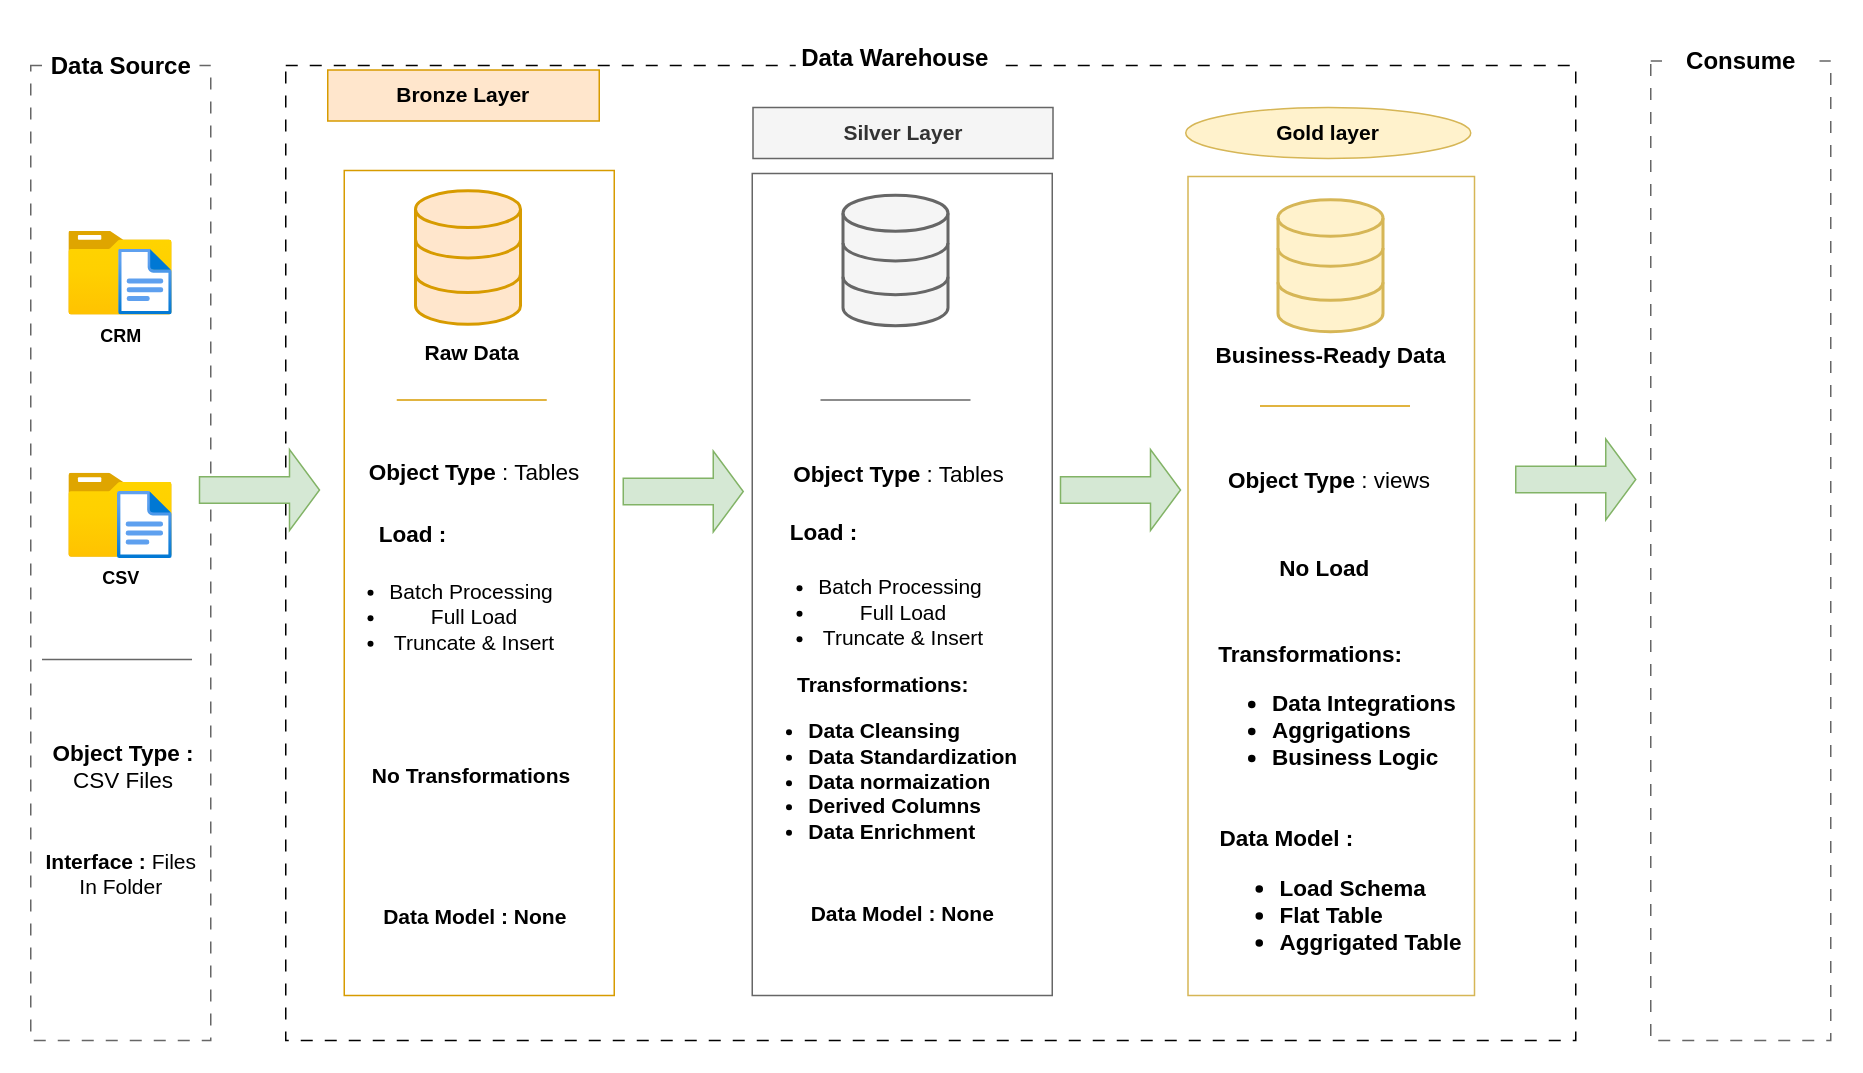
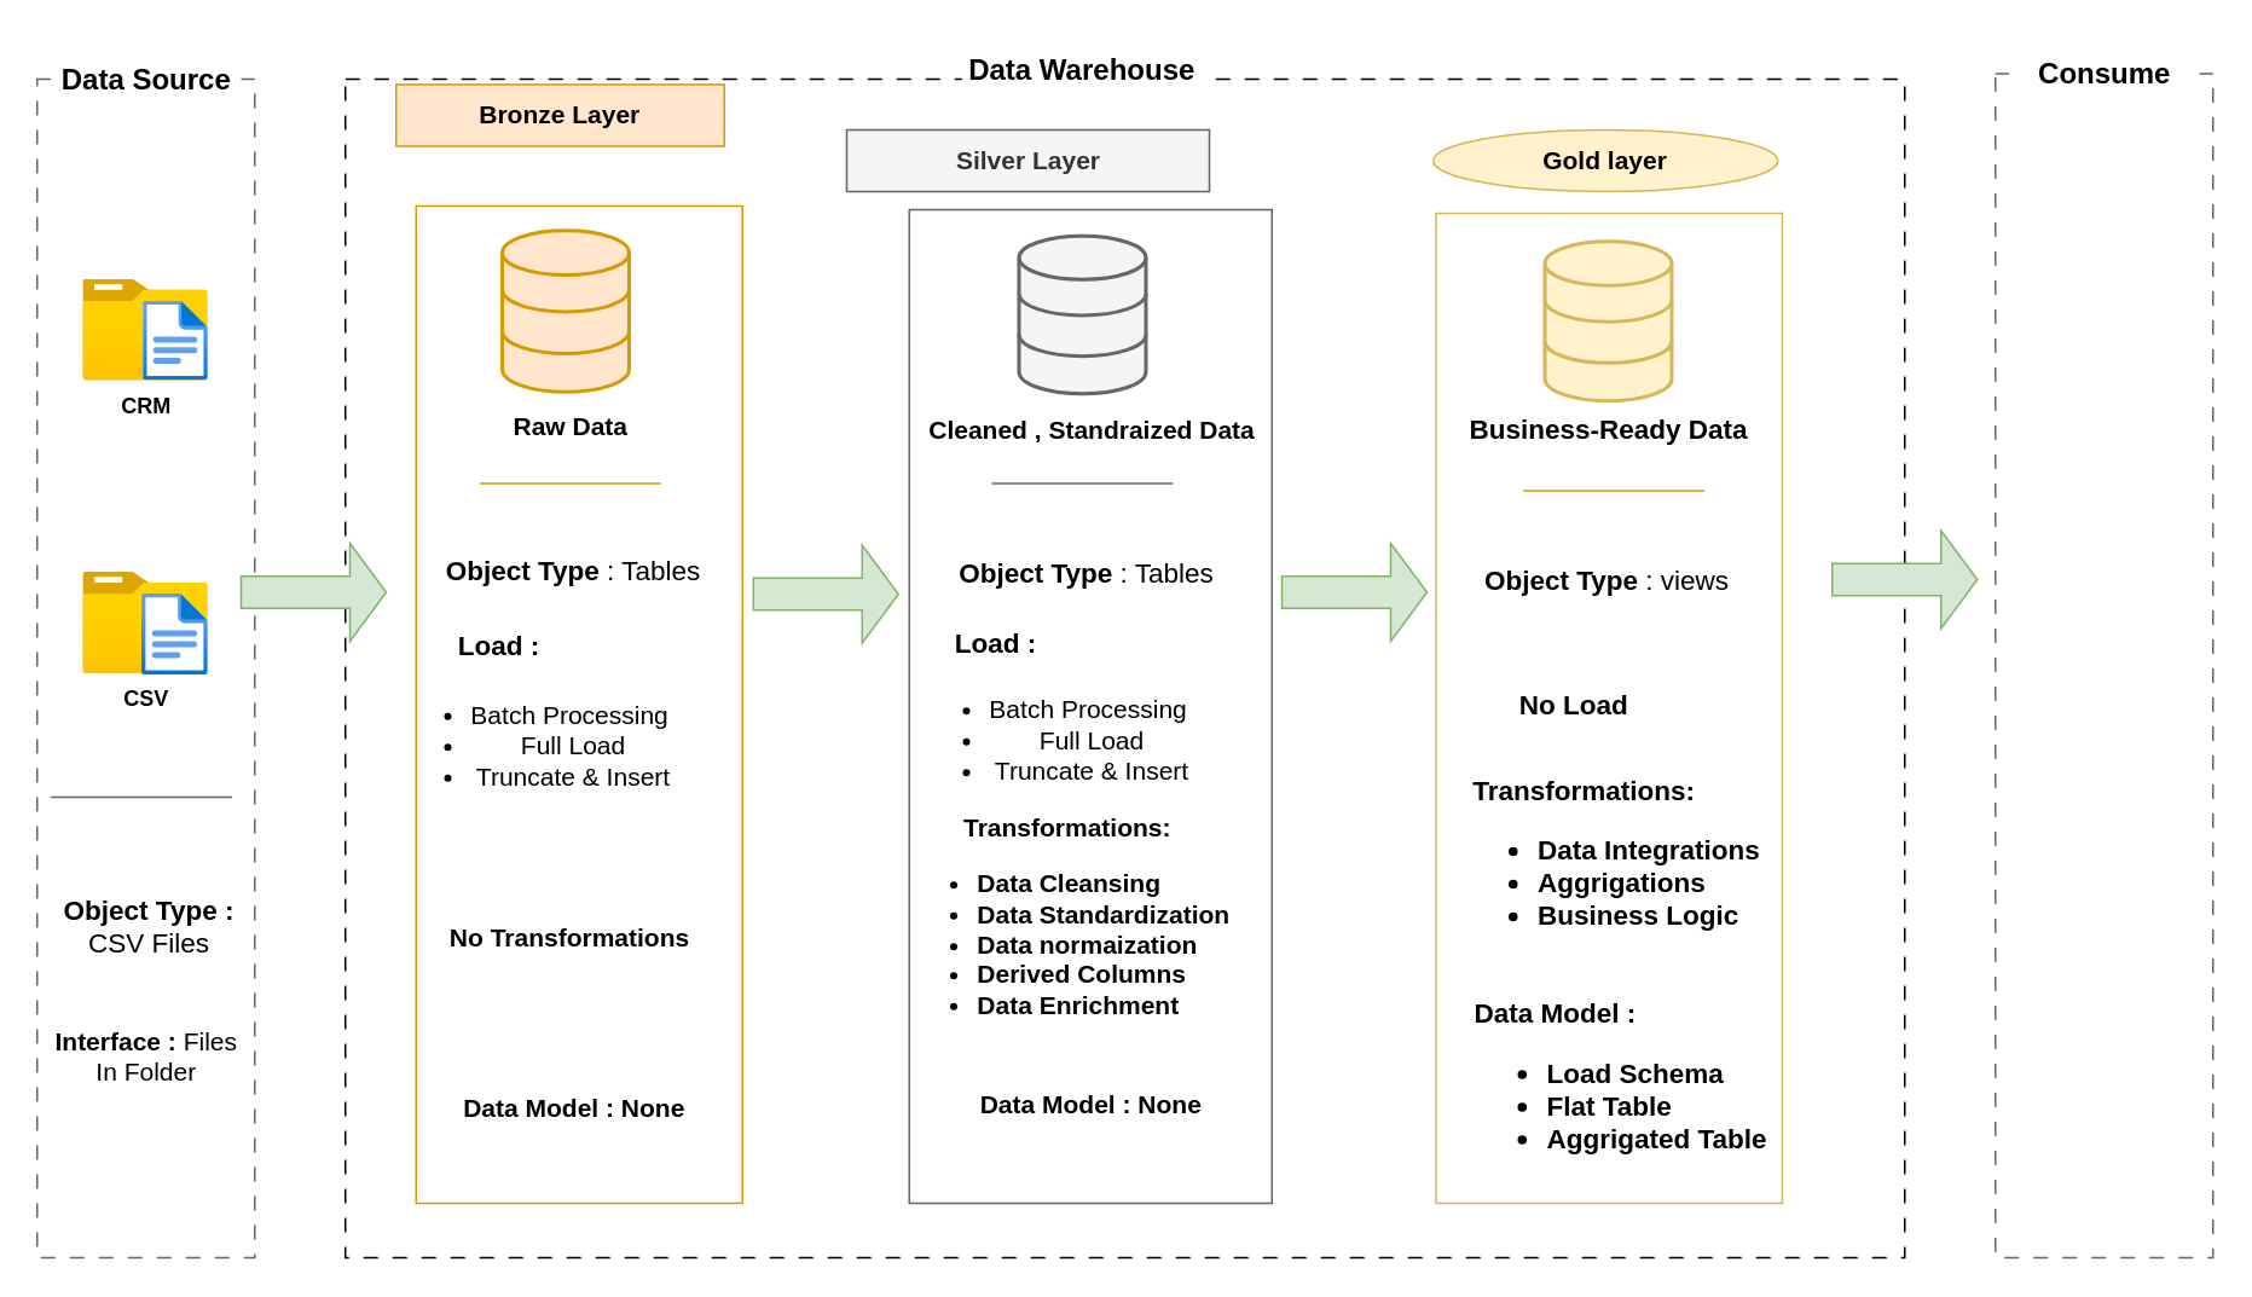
  <mxCell id="0" />
  <mxCell id="1" parent="0" />
  <mxCell id="2" value="" style="rounded=0;whiteSpace=wrap;html=1;fillColor=none;gradientColor=#b3b3b3;strokeColor=#666666;dashed=1;dashPattern=8 8;" vertex="1" parent="1"><mxGeometry x="20" y="43" width="120" height="650" as="geometry" /></mxCell>
  <mxCell id="3" value="&lt;b&gt;CRM&lt;/b&gt;" style="image;aspect=fixed;html=1;points=[];align=center;fontSize=12;image=img/lib/azure2/general/Folder_Blank.svg;" vertex="1" parent="1"><mxGeometry x="45.5" y="153.5" width="69" height="56.0" as="geometry" /></mxCell>
  <mxCell id="4" value="" style="image;aspect=fixed;html=1;points=[];align=center;fontSize=12;image=img/lib/azure2/general/File.svg;" vertex="1" parent="1"><mxGeometry x="78.79" y="165.5" width="35.71" height="44" as="geometry" /></mxCell>
  <mxCell id="5" value="&lt;b&gt;CSV&lt;/b&gt;" style="image;aspect=fixed;html=1;points=[];align=center;fontSize=12;image=img/lib/azure2/general/Folder_Blank.svg;" vertex="1" parent="1"><mxGeometry x="45.5" y="315" width="69" height="56.0" as="geometry" /></mxCell>
  <mxCell id="6" value="" style="image;aspect=fixed;html=1;points=[];align=center;fontSize=12;image=img/lib/azure2/general/File.svg;" vertex="1" parent="1"><mxGeometry x="78" y="327" width="36.5" height="44.97" as="geometry" /></mxCell>
  <mxCell id="7" value="" style="rounded=0;whiteSpace=wrap;html=1;dashed=1;dashPattern=8 8;fillColor=none;gradientColor=#7ea6e0;strokeColor=default;" vertex="1" parent="1"><mxGeometry x="190" y="43" width="860" height="650" as="geometry" /></mxCell>
  <mxCell id="8" value="&lt;b&gt;&lt;font&gt;Data Source&lt;/font&gt;&lt;/b&gt;" style="rounded=0;whiteSpace=wrap;html=1;strokeColor=none;fontSize=16;" vertex="1" parent="1"><mxGeometry x="27.5" y="23" width="105" height="40" as="geometry" /></mxCell>
  <mxCell id="9" value="&lt;b&gt;Data Warehouse&lt;/b&gt;" style="rounded=0;whiteSpace=wrap;html=1;fontSize=16;strokeColor=none;" vertex="1" parent="1"><mxGeometry x="530" y="23" width="133" height="29" as="geometry" /></mxCell>
  <mxCell id="10" value="&lt;b&gt;&lt;font style=&quot;font-size: 14px;&quot;&gt;Bronze Layer&lt;/font&gt;&lt;/b&gt;" style="rounded=0;whiteSpace=wrap;html=1;fillColor=#ffe6cc;strokeColor=#d79b00;" vertex="1" parent="1"><mxGeometry x="218" y="46" width="181" height="34" as="geometry" /></mxCell>
  <mxCell id="11" value="&lt;div&gt;&lt;br&gt;&lt;/div&gt;" style="rounded=0;whiteSpace=wrap;html=1;fillColor=none;strokeColor=#d79b00;" vertex="1" parent="1"><mxGeometry x="229" y="113" width="180" height="550" as="geometry" /></mxCell>
  <mxCell id="12" value="" style="html=1;verticalLabelPosition=bottom;align=center;labelBackgroundColor=#ffffff;verticalAlign=top;strokeWidth=2;strokeColor=#d79b00;shadow=0;dashed=0;shape=mxgraph.ios7.icons.data;fillColor=#ffe6cc;" vertex="1" parent="1"><mxGeometry x="276.5" y="126.5" width="70" height="89" as="geometry" /></mxCell>
  <mxCell id="13" value="" style="line;strokeWidth=1;rotatable=0;dashed=0;labelPosition=right;align=left;verticalAlign=middle;spacingTop=0;spacingLeft=6;points=[];portConstraint=eastwest;fillColor=#ffe6cc;strokeColor=#d79b00;" vertex="1" parent="1"><mxGeometry x="264" y="261" width="100" height="10" as="geometry" /></mxCell>
  <mxCell id="14" value="&lt;font&gt;&lt;b&gt;Object Type &lt;/b&gt;: Tables&lt;/font&gt;" style="text;html=1;align=center;verticalAlign=middle;whiteSpace=wrap;rounded=0;fontSize=15;" vertex="1" parent="1"><mxGeometry x="241" y="299" width="150" height="30" as="geometry" /></mxCell>
  <mxCell id="15" value="Load :" style="text;html=1;align=center;verticalAlign=middle;whiteSpace=wrap;rounded=0;fontStyle=1;fontSize=15;" vertex="1" parent="1"><mxGeometry x="245" y="340" width="60" height="30" as="geometry" /></mxCell>
  <mxCell id="16" value="&lt;ul&gt;&lt;li&gt;Batch Processing&amp;nbsp;&lt;/li&gt;&lt;li&gt;Full Load&lt;/li&gt;&lt;li&gt;Truncate &amp;amp; Insert&lt;/li&gt;&lt;/ul&gt;" style="text;html=1;align=center;verticalAlign=middle;whiteSpace=wrap;rounded=0;fontSize=14;" vertex="1" parent="1"><mxGeometry x="201" y="366" width="190" height="89" as="geometry" /></mxCell>
  <mxCell id="17" value="&lt;b&gt;No Transformations&lt;/b&gt;" style="text;html=1;align=center;verticalAlign=middle;whiteSpace=wrap;rounded=0;fontSize=14;" vertex="1" parent="1"><mxGeometry x="239" y="502" width="150" height="30" as="geometry" /></mxCell>
  <mxCell id="18" value="Data Model : None" style="text;html=1;align=center;verticalAlign=middle;whiteSpace=wrap;rounded=0;fontStyle=1;fontSize=14;" vertex="1" parent="1"><mxGeometry x="251" y="596" width="131" height="30" as="geometry" /></mxCell>
- <mxCell id="19" value="&lt;b&gt;&lt;font style=&quot;font-size: 14px;&quot;&gt;Silver Layer&lt;/font&gt;&lt;/b&gt;" style="rounded=0;whiteSpace=wrap;html=1;fillColor=#f5f5f5;strokeColor=#666666;fontColor=#333333;" vertex="1" parent="1"><mxGeometry x="501.5" y="71" width="200" height="34" as="geometry" /></mxCell>
+ <mxCell id="19" value="&lt;b&gt;&lt;font style=&quot;font-size: 14px;&quot;&gt;Silver Layer&lt;/font&gt;&lt;/b&gt;" style="rounded=0;whiteSpace=wrap;html=1;fillColor=#f5f5f5;strokeColor=#666666;fontColor=#333333;" vertex="1" parent="1"><mxGeometry x="466.5" y="71" width="200" height="34" as="geometry" /></mxCell>
  <mxCell id="20" value="&lt;div&gt;&lt;br&gt;&lt;/div&gt;" style="rounded=0;whiteSpace=wrap;html=1;fillColor=none;strokeColor=#666666;fontColor=#333333;" vertex="1" parent="1"><mxGeometry x="501" y="115" width="200" height="548" as="geometry" /></mxCell>
  <mxCell id="21" value="" style="html=1;verticalLabelPosition=bottom;align=center;labelBackgroundColor=#ffffff;verticalAlign=top;strokeWidth=2;strokeColor=#666666;shadow=0;dashed=0;shape=mxgraph.ios7.icons.data;fillColor=#f5f5f5;fontColor=#333333;" vertex="1" parent="1"><mxGeometry x="561.5" y="129.5" width="70" height="87" as="geometry" /></mxCell>
  <mxCell id="22" value="" style="line;strokeWidth=1;rotatable=0;dashed=0;labelPosition=right;align=left;verticalAlign=middle;spacingTop=0;spacingLeft=6;points=[];portConstraint=eastwest;fillColor=#f5f5f5;strokeColor=#666666;fontColor=#333333;" vertex="1" parent="1"><mxGeometry x="546.5" y="261" width="100" height="10" as="geometry" /></mxCell>
  <mxCell id="23" value="&lt;font&gt;&lt;b&gt;Object Type &lt;/b&gt;: Tables&lt;/font&gt;" style="text;html=1;align=center;verticalAlign=middle;whiteSpace=wrap;rounded=0;fontSize=15;" vertex="1" parent="1"><mxGeometry x="523.5" y="300" width="150" height="30" as="geometry" /></mxCell>
  <mxCell id="24" value="Load :" style="text;html=1;align=center;verticalAlign=middle;whiteSpace=wrap;rounded=0;fontStyle=1;fontSize=15;" vertex="1" parent="1"><mxGeometry x="518.5" y="339" width="60" height="30" as="geometry" /></mxCell>
  <mxCell id="25" value="&lt;b&gt;Transformations:&lt;/b&gt;&lt;div&gt;&lt;ul&gt;&lt;li style=&quot;text-align: left;&quot;&gt;&lt;b&gt;Data Cleansing&lt;/b&gt;&lt;/li&gt;&lt;li style=&quot;text-align: left;&quot;&gt;&lt;b&gt;Data Standardization&lt;/b&gt;&lt;/li&gt;&lt;li style=&quot;text-align: left;&quot;&gt;&lt;b&gt;Data normaization&lt;/b&gt;&lt;/li&gt;&lt;li style=&quot;text-align: left;&quot;&gt;&lt;b&gt;Derived Columns&lt;/b&gt;&lt;/li&gt;&lt;li style=&quot;text-align: left;&quot;&gt;&lt;b&gt;Data Enrichment&lt;/b&gt;&lt;/li&gt;&lt;/ul&gt;&lt;/div&gt;" style="text;html=1;align=center;verticalAlign=middle;whiteSpace=wrap;rounded=0;fontSize=14;" vertex="1" parent="1"><mxGeometry x="496.5" y="498" width="183" height="28" as="geometry" /></mxCell>
  <mxCell id="26" value="Data Model : None" style="text;html=1;align=center;verticalAlign=middle;whiteSpace=wrap;rounded=0;fontStyle=1;fontSize=14;" vertex="1" parent="1"><mxGeometry x="535.5" y="594" width="131" height="30" as="geometry" /></mxCell>
  <mxCell id="27" value="&lt;b&gt;&lt;font style=&quot;font-size: 14px;&quot;&gt;Gold layer&lt;/font&gt;&lt;/b&gt;" style="ellipse;whiteSpace=wrap;html=1;fillColor=#fff2cc;strokeColor=#d6b656;" vertex="1" parent="1"><mxGeometry x="790" y="71" width="190" height="34" as="geometry" /></mxCell>
  <mxCell id="28" value="&lt;div&gt;&lt;br&gt;&lt;/div&gt;" style="rounded=0;whiteSpace=wrap;html=1;fillColor=none;strokeColor=#d6b656;" vertex="1" parent="1"><mxGeometry x="791.5" y="117" width="191" height="546" as="geometry" /></mxCell>
  <mxCell id="29" value="" style="html=1;verticalLabelPosition=bottom;align=center;labelBackgroundColor=#ffffff;verticalAlign=top;strokeWidth=2;strokeColor=#d6b656;shadow=0;dashed=0;shape=mxgraph.ios7.icons.data;fillColor=#fff2cc;" vertex="1" parent="1"><mxGeometry x="851.5" y="132.5" width="70" height="88" as="geometry" /></mxCell>
  <mxCell id="30" value="" style="line;strokeWidth=1;rotatable=0;dashed=0;labelPosition=right;align=left;verticalAlign=middle;spacingTop=0;spacingLeft=6;points=[];portConstraint=eastwest;fillColor=#ffe6cc;strokeColor=#d79b00;" vertex="1" parent="1"><mxGeometry x="839.5" y="265" width="100" height="10" as="geometry" /></mxCell>
  <mxCell id="31" value="&lt;font&gt;&lt;b&gt;Object Type &lt;/b&gt;: views&lt;/font&gt;" style="text;html=1;align=center;verticalAlign=middle;whiteSpace=wrap;rounded=0;fontSize=15;" vertex="1" parent="1"><mxGeometry x="811" y="304" width="150" height="30" as="geometry" /></mxCell>
- <mxCell id="32" value="No Load&amp;nbsp;" style="text;html=1;align=center;verticalAlign=middle;whiteSpace=wrap;rounded=0;fontStyle=1;fontSize=15;" vertex="1" parent="1"><mxGeometry x="845" y="363" width="80" height="30" as="geometry" /></mxCell>
+ <mxCell id="32" value="No Load&amp;nbsp;" style="text;html=1;align=center;verticalAlign=middle;whiteSpace=wrap;rounded=0;fontStyle=1;fontSize=15;" vertex="1" parent="1"><mxGeometry x="830" y="373" width="80" height="30" as="geometry" /></mxCell>
  <mxCell id="33" value="&lt;b&gt;&amp;nbsp;Transformations:&lt;/b&gt;&lt;div&gt;&lt;ul&gt;&lt;li&gt;&lt;b&gt;Data Integrations&lt;/b&gt;&lt;/li&gt;&lt;li&gt;&lt;b&gt;Aggrigations&lt;/b&gt;&lt;/li&gt;&lt;li&gt;&lt;b&gt;Business Logic&lt;/b&gt;&lt;/li&gt;&lt;/ul&gt;&lt;/div&gt;" style="text;html=1;align=left;verticalAlign=middle;whiteSpace=wrap;rounded=0;fontSize=15;" vertex="1" parent="1"><mxGeometry x="805.5" y="455" width="175" height="44" as="geometry" /></mxCell>
  <mxCell id="34" value="Data Model :&amp;nbsp;&lt;div&gt;&lt;ul&gt;&lt;li&gt;Load Schema&lt;/li&gt;&lt;li&gt;Flat Table&lt;/li&gt;&lt;li&gt;Aggrigated Table&lt;/li&gt;&lt;/ul&gt;&lt;/div&gt;" style="text;html=1;align=left;verticalAlign=middle;whiteSpace=wrap;rounded=0;fontStyle=1;fontSize=15;" vertex="1" parent="1"><mxGeometry x="811" y="585" width="179.5" height="30" as="geometry" /></mxCell>
  <mxCell id="35" value="&lt;ul&gt;&lt;li&gt;Batch Processing&amp;nbsp;&lt;/li&gt;&lt;li&gt;Full Load&lt;/li&gt;&lt;li&gt;Truncate &amp;amp; Insert&lt;/li&gt;&lt;/ul&gt;" style="text;html=1;align=center;verticalAlign=middle;whiteSpace=wrap;rounded=0;fontSize=14;" vertex="1" parent="1"><mxGeometry x="482.5" y="381" width="198" height="53" as="geometry" /></mxCell>
  <mxCell id="36" value="&lt;b&gt;Raw Data&lt;/b&gt;" style="text;html=1;align=center;verticalAlign=middle;whiteSpace=wrap;rounded=0;fontSize=14;" vertex="1" parent="1"><mxGeometry x="276.5" y="219.5" width="75" height="30" as="geometry" /></mxCell>
+ <mxCell id="37" value="Cleaned , Standraized Data" style="text;html=1;align=center;verticalAlign=middle;whiteSpace=wrap;rounded=0;fontStyle=1;fontSize=14;" vertex="1" parent="1"><mxGeometry x="510.75" y="221.5" width="181.5" height="30" as="geometry" /></mxCell>
  <mxCell id="38" value="Business-Ready Data" style="text;html=1;align=center;verticalAlign=middle;whiteSpace=wrap;rounded=0;fontStyle=1;fontSize=15;" vertex="1" parent="1"><mxGeometry x="801.5" y="220.5" width="170" height="30" as="geometry" /></mxCell>
  <mxCell id="39" value="" style="rounded=0;whiteSpace=wrap;html=1;fillColor=none;gradientColor=#b3b3b3;strokeColor=#666666;dashed=1;dashPattern=8 8;" vertex="1" parent="1"><mxGeometry x="1100" y="40" width="120" height="653" as="geometry" /></mxCell>
  <mxCell id="40" value="&lt;b&gt;&lt;font&gt;Consume&lt;/font&gt;&lt;/b&gt;" style="rounded=0;whiteSpace=wrap;html=1;strokeColor=none;fontSize=16;" vertex="1" parent="1"><mxGeometry x="1107.5" y="20" width="105" height="40" as="geometry" /></mxCell>
  <mxCell id="41" value="" style="image;aspect=fixed;html=1;points=[];align=center;fontSize=12;image=img/lib/azure2/power_platform/PowerBI.svg;" vertex="1" parent="1"><mxGeometry x="1121.75" y="245" width="76.5" height="102" as="geometry" /></mxCell>
  <mxCell id="42" value="" style="html=1;shadow=0;dashed=0;align=center;verticalAlign=middle;shape=mxgraph.arrows2.arrow;dy=0.67;dx=20;notch=0;fillColor=#d5e8d4;strokeColor=#82b366;" vertex="1" parent="1"><mxGeometry x="132.5" y="299" width="80" height="54" as="geometry" /></mxCell>
  <mxCell id="43" value="" style="html=1;shadow=0;dashed=0;align=center;verticalAlign=middle;shape=mxgraph.arrows2.arrow;dy=0.67;dx=20;notch=0;fillColor=#d5e8d4;strokeColor=#82b366;" vertex="1" parent="1"><mxGeometry x="415" y="300" width="80" height="54" as="geometry" /></mxCell>
  <mxCell id="44" value="" style="html=1;shadow=0;dashed=0;align=center;verticalAlign=middle;shape=mxgraph.arrows2.arrow;dy=0.67;dx=20;notch=0;fillColor=#d5e8d4;strokeColor=#82b366;" vertex="1" parent="1"><mxGeometry x="706.5" y="299" width="80" height="54" as="geometry" /></mxCell>
  <mxCell id="45" value="" style="html=1;shadow=0;dashed=0;align=center;verticalAlign=middle;shape=mxgraph.arrows2.arrow;dy=0.67;dx=20;notch=0;fillColor=#d5e8d4;strokeColor=#82b366;" vertex="1" parent="1"><mxGeometry x="1010" y="292" width="80" height="54" as="geometry" /></mxCell>
  <mxCell id="46" value="&lt;font style=&quot;font-size: 15px;&quot;&gt;&lt;b style=&quot;&quot;&gt;Object Type :&lt;/b&gt; CSV Files&lt;/font&gt;" style="text;html=1;align=center;verticalAlign=middle;whiteSpace=wrap;rounded=0;" vertex="1" parent="1"><mxGeometry x="24" y="504" width="116" height="11" as="geometry" /></mxCell>
  <mxCell id="47" value="&lt;b&gt;Interface :&lt;/b&gt; Files In Folder" style="text;html=1;align=center;verticalAlign=middle;whiteSpace=wrap;rounded=0;fontSize=14;" vertex="1" parent="1"><mxGeometry x="24" y="552.5" width="112.5" height="59" as="geometry" /></mxCell>
  <mxCell id="48" value="" style="line;strokeWidth=1;rotatable=0;dashed=0;labelPosition=right;align=left;verticalAlign=middle;spacingTop=0;spacingLeft=6;points=[];portConstraint=eastwest;fillColor=#f5f5f5;strokeColor=#666666;fontColor=#333333;" vertex="1" parent="1"><mxGeometry x="27.5" y="434" width="100" height="10" as="geometry" /></mxCell>
